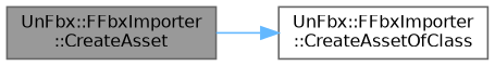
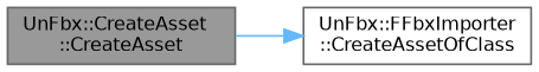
  digraph {
    rankdir=LR
    node [fontname=Helvetica fontsize=10 shape=box style=filled]
-   n1 [color=gray40 fillcolor=grey60 fontcolor=black height=0.2 label="UnFbx::FFbxImporter\l::CreateAsset" width=0.4]
+   n1 [color=gray40 fillcolor=grey60 fontcolor=black height=0.2 label="UnFbx::CreateAsset\l::CreateAsset" width=0.4]
    n2 [color=grey40 fillcolor=white height=0.2 label="UnFbx::FFbxImporter\l::CreateAssetOfClass" width=0.4]
    n1 -> n2 [color=steelblue1 fontname=Helvetica fontsize=10 labelfontname=Helvetica labelfontsize=10 style=solid]
  }
